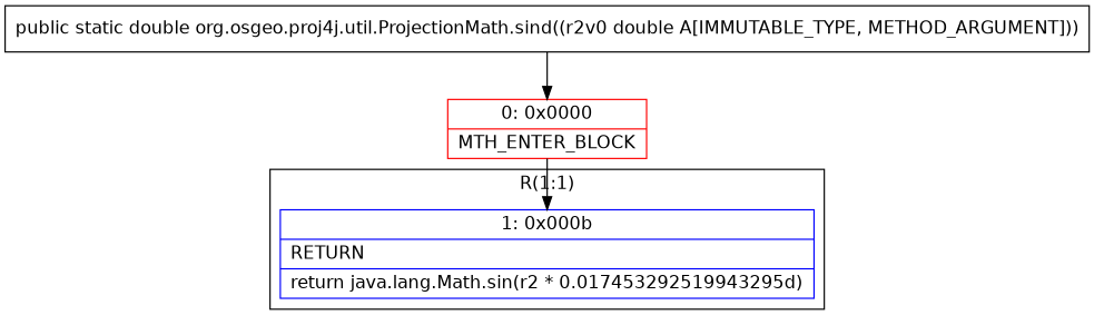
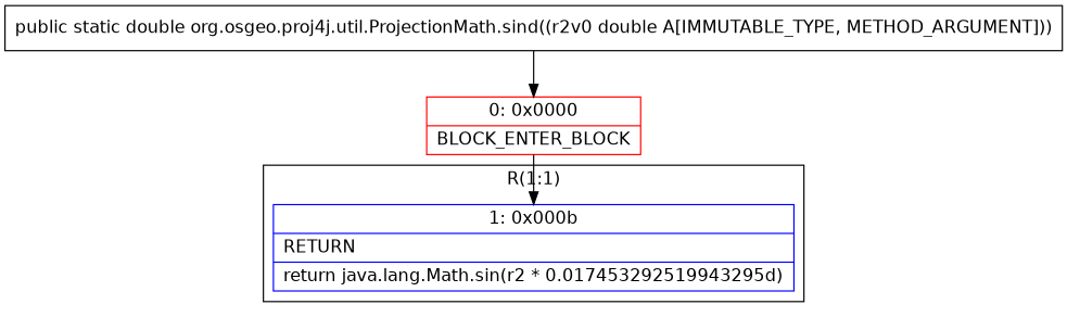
  digraph {
    fontname="DejaVu Sans"
    node [shape=record fontname="DejaVu Sans"]
    edge [fontname="DejaVu Sans"]
    n1 [color=blue label="{1\:\ 0x000b|RETURN\l|return java.lang.Math.sin(r2 * 0.017453292519943295d)\l}"]
-   n2 [color=red label="{0\:\ 0x0000|MTH_ENTER_BLOCK\l}"]
+   n2 [color=red label="{0\:\ 0x0000|BLOCK_ENTER_BLOCK\l}"]
    n3 [label="{public static double org.osgeo.proj4j.util.ProjectionMath.sind((r2v0 double A[IMMUTABLE_TYPE, METHOD_ARGUMENT])) }"]
    subgraph cluster_1 {
      label="R(1:1)"
      n1
    }
    n2 -> n1
    n3 -> n2
  }
